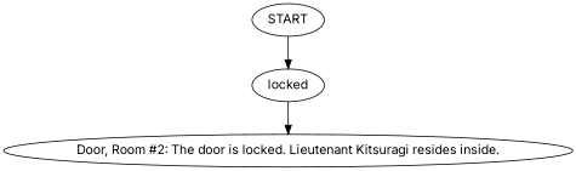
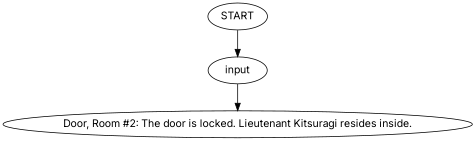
  digraph {
    fontname=Inter
    node [fontname=Inter]
    edge [fontname=Inter]
    n1 [label=START]
-   n2 [label=locked]
+   n2 [label=input]
    n3 [label="Door, Room #2: The door is locked. Lieutenant Kitsuragi resides inside."]
    n1 -> n2
    n2 -> n3
  }
